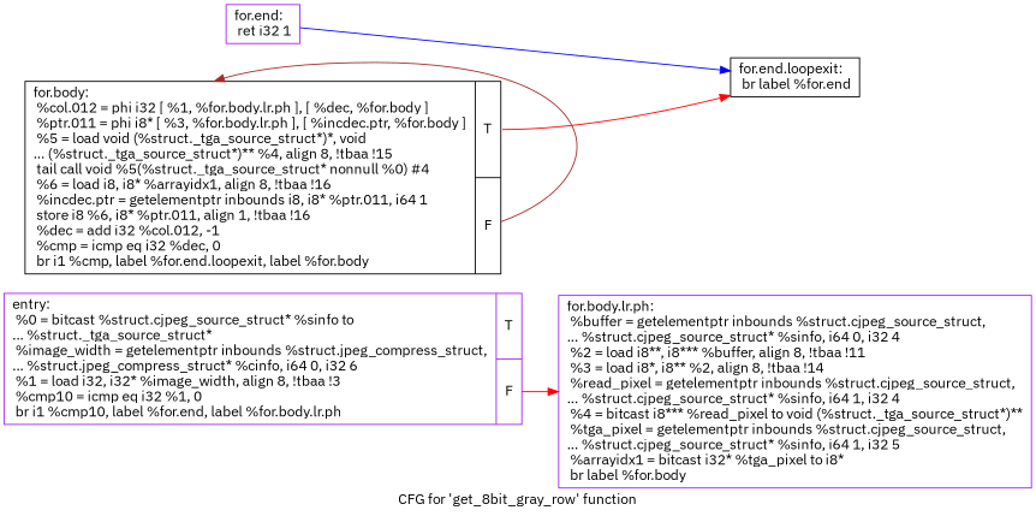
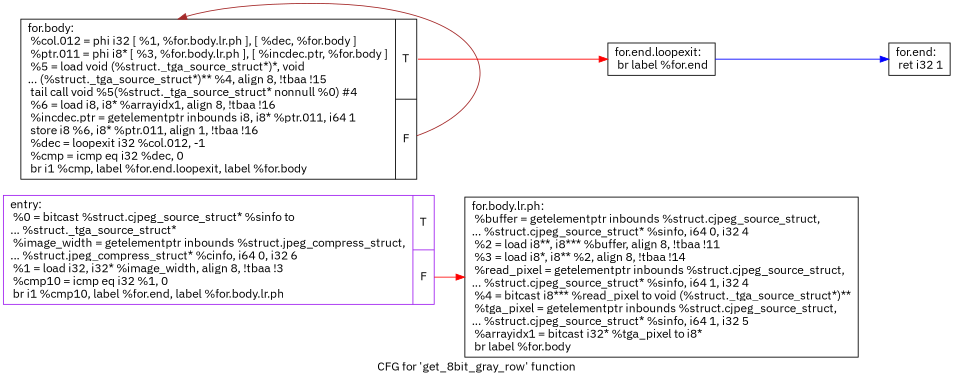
  digraph {
    fontname="IBM Plex Sans"
    label="CFG for 'get_8bit_gray_row' function"
    rankdir=LR
    node [color=black fontname="IBM Plex Sans" shape=record]
    edge [color=red fontname="IBM Plex Sans" tailport=s1]
    n1 [color=purple label="{entry:\l  %0 = bitcast %struct.cjpeg_source_struct* %sinfo to\l... %struct._tga_source_struct*\l  %image_width = getelementptr inbounds %struct.jpeg_compress_struct,\l... %struct.jpeg_compress_struct* %cinfo, i64 0, i32 6\l  %1 = load i32, i32* %image_width, align 8, !tbaa !3\l  %cmp10 = icmp eq i32 %1, 0\l  br i1 %cmp10, label %for.end, label %for.body.lr.ph\l|{<s0>T|<s1>F}}"]
-   n2 [color=purple label="{for.body.lr.ph:                                   \l  %buffer = getelementptr inbounds %struct.cjpeg_source_struct,\l... %struct.cjpeg_source_struct* %sinfo, i64 0, i32 4\l  %2 = load i8**, i8*** %buffer, align 8, !tbaa !11\l  %3 = load i8*, i8** %2, align 8, !tbaa !14\l  %read_pixel = getelementptr inbounds %struct.cjpeg_source_struct,\l... %struct.cjpeg_source_struct* %sinfo, i64 1, i32 4\l  %4 = bitcast i8*** %read_pixel to void (%struct._tga_source_struct*)**\l  %tga_pixel = getelementptr inbounds %struct.cjpeg_source_struct,\l... %struct.cjpeg_source_struct* %sinfo, i64 1, i32 5\l  %arrayidx1 = bitcast i32* %tga_pixel to i8*\l  br label %for.body\l}"]
-   n3 [color=purple label="{for.end:                                          \l  ret i32 1\l}"]
-   n4 [label="{for.body:                                         \l  %col.012 = phi i32 [ %1, %for.body.lr.ph ], [ %dec, %for.body ]\l  %ptr.011 = phi i8* [ %3, %for.body.lr.ph ], [ %incdec.ptr, %for.body ]\l  %5 = load void (%struct._tga_source_struct*)*, void\l... (%struct._tga_source_struct*)** %4, align 8, !tbaa !15\l  tail call void %5(%struct._tga_source_struct* nonnull %0) #4\l  %6 = load i8, i8* %arrayidx1, align 8, !tbaa !16\l  %incdec.ptr = getelementptr inbounds i8, i8* %ptr.011, i64 1\l  store i8 %6, i8* %ptr.011, align 1, !tbaa !16\l  %dec = add i32 %col.012, -1\l  %cmp = icmp eq i32 %dec, 0\l  br i1 %cmp, label %for.end.loopexit, label %for.body\l|{<s0>T|<s1>F}}"]
+   n2 [label="{for.body.lr.ph:                                   \l  %buffer = getelementptr inbounds %struct.cjpeg_source_struct,\l... %struct.cjpeg_source_struct* %sinfo, i64 0, i32 4\l  %2 = load i8**, i8*** %buffer, align 8, !tbaa !11\l  %3 = load i8*, i8** %2, align 8, !tbaa !14\l  %read_pixel = getelementptr inbounds %struct.cjpeg_source_struct,\l... %struct.cjpeg_source_struct* %sinfo, i64 1, i32 4\l  %4 = bitcast i8*** %read_pixel to void (%struct._tga_source_struct*)**\l  %tga_pixel = getelementptr inbounds %struct.cjpeg_source_struct,\l... %struct.cjpeg_source_struct* %sinfo, i64 1, i32 5\l  %arrayidx1 = bitcast i32* %tga_pixel to i8*\l  br label %for.body\l}"]
+   n3 [label="{for.end:                                          \l  ret i32 1\l}"]
+   n4 [label="{for.body:                                         \l  %col.012 = phi i32 [ %1, %for.body.lr.ph ], [ %dec, %for.body ]\l  %ptr.011 = phi i8* [ %3, %for.body.lr.ph ], [ %incdec.ptr, %for.body ]\l  %5 = load void (%struct._tga_source_struct*)*, void\l... (%struct._tga_source_struct*)** %4, align 8, !tbaa !15\l  tail call void %5(%struct._tga_source_struct* nonnull %0) #4\l  %6 = load i8, i8* %arrayidx1, align 8, !tbaa !16\l  %incdec.ptr = getelementptr inbounds i8, i8* %ptr.011, i64 1\l  store i8 %6, i8* %ptr.011, align 1, !tbaa !16\l  %dec = loopexit i32 %col.012, -1\l  %cmp = icmp eq i32 %dec, 0\l  br i1 %cmp, label %for.end.loopexit, label %for.body\l|{<s0>T|<s1>F}}"]
    n5 [label="{for.end.loopexit:                                 \l  br label %for.end\l}"]
    n1 -> n2
    n4 -> n4 [color=brown]
    n4 -> n5 [tailport=s0]
-   n3 -> n5 [color=blue tailport=""]
+   n5 -> n3 [color=blue tailport=""]
  }
